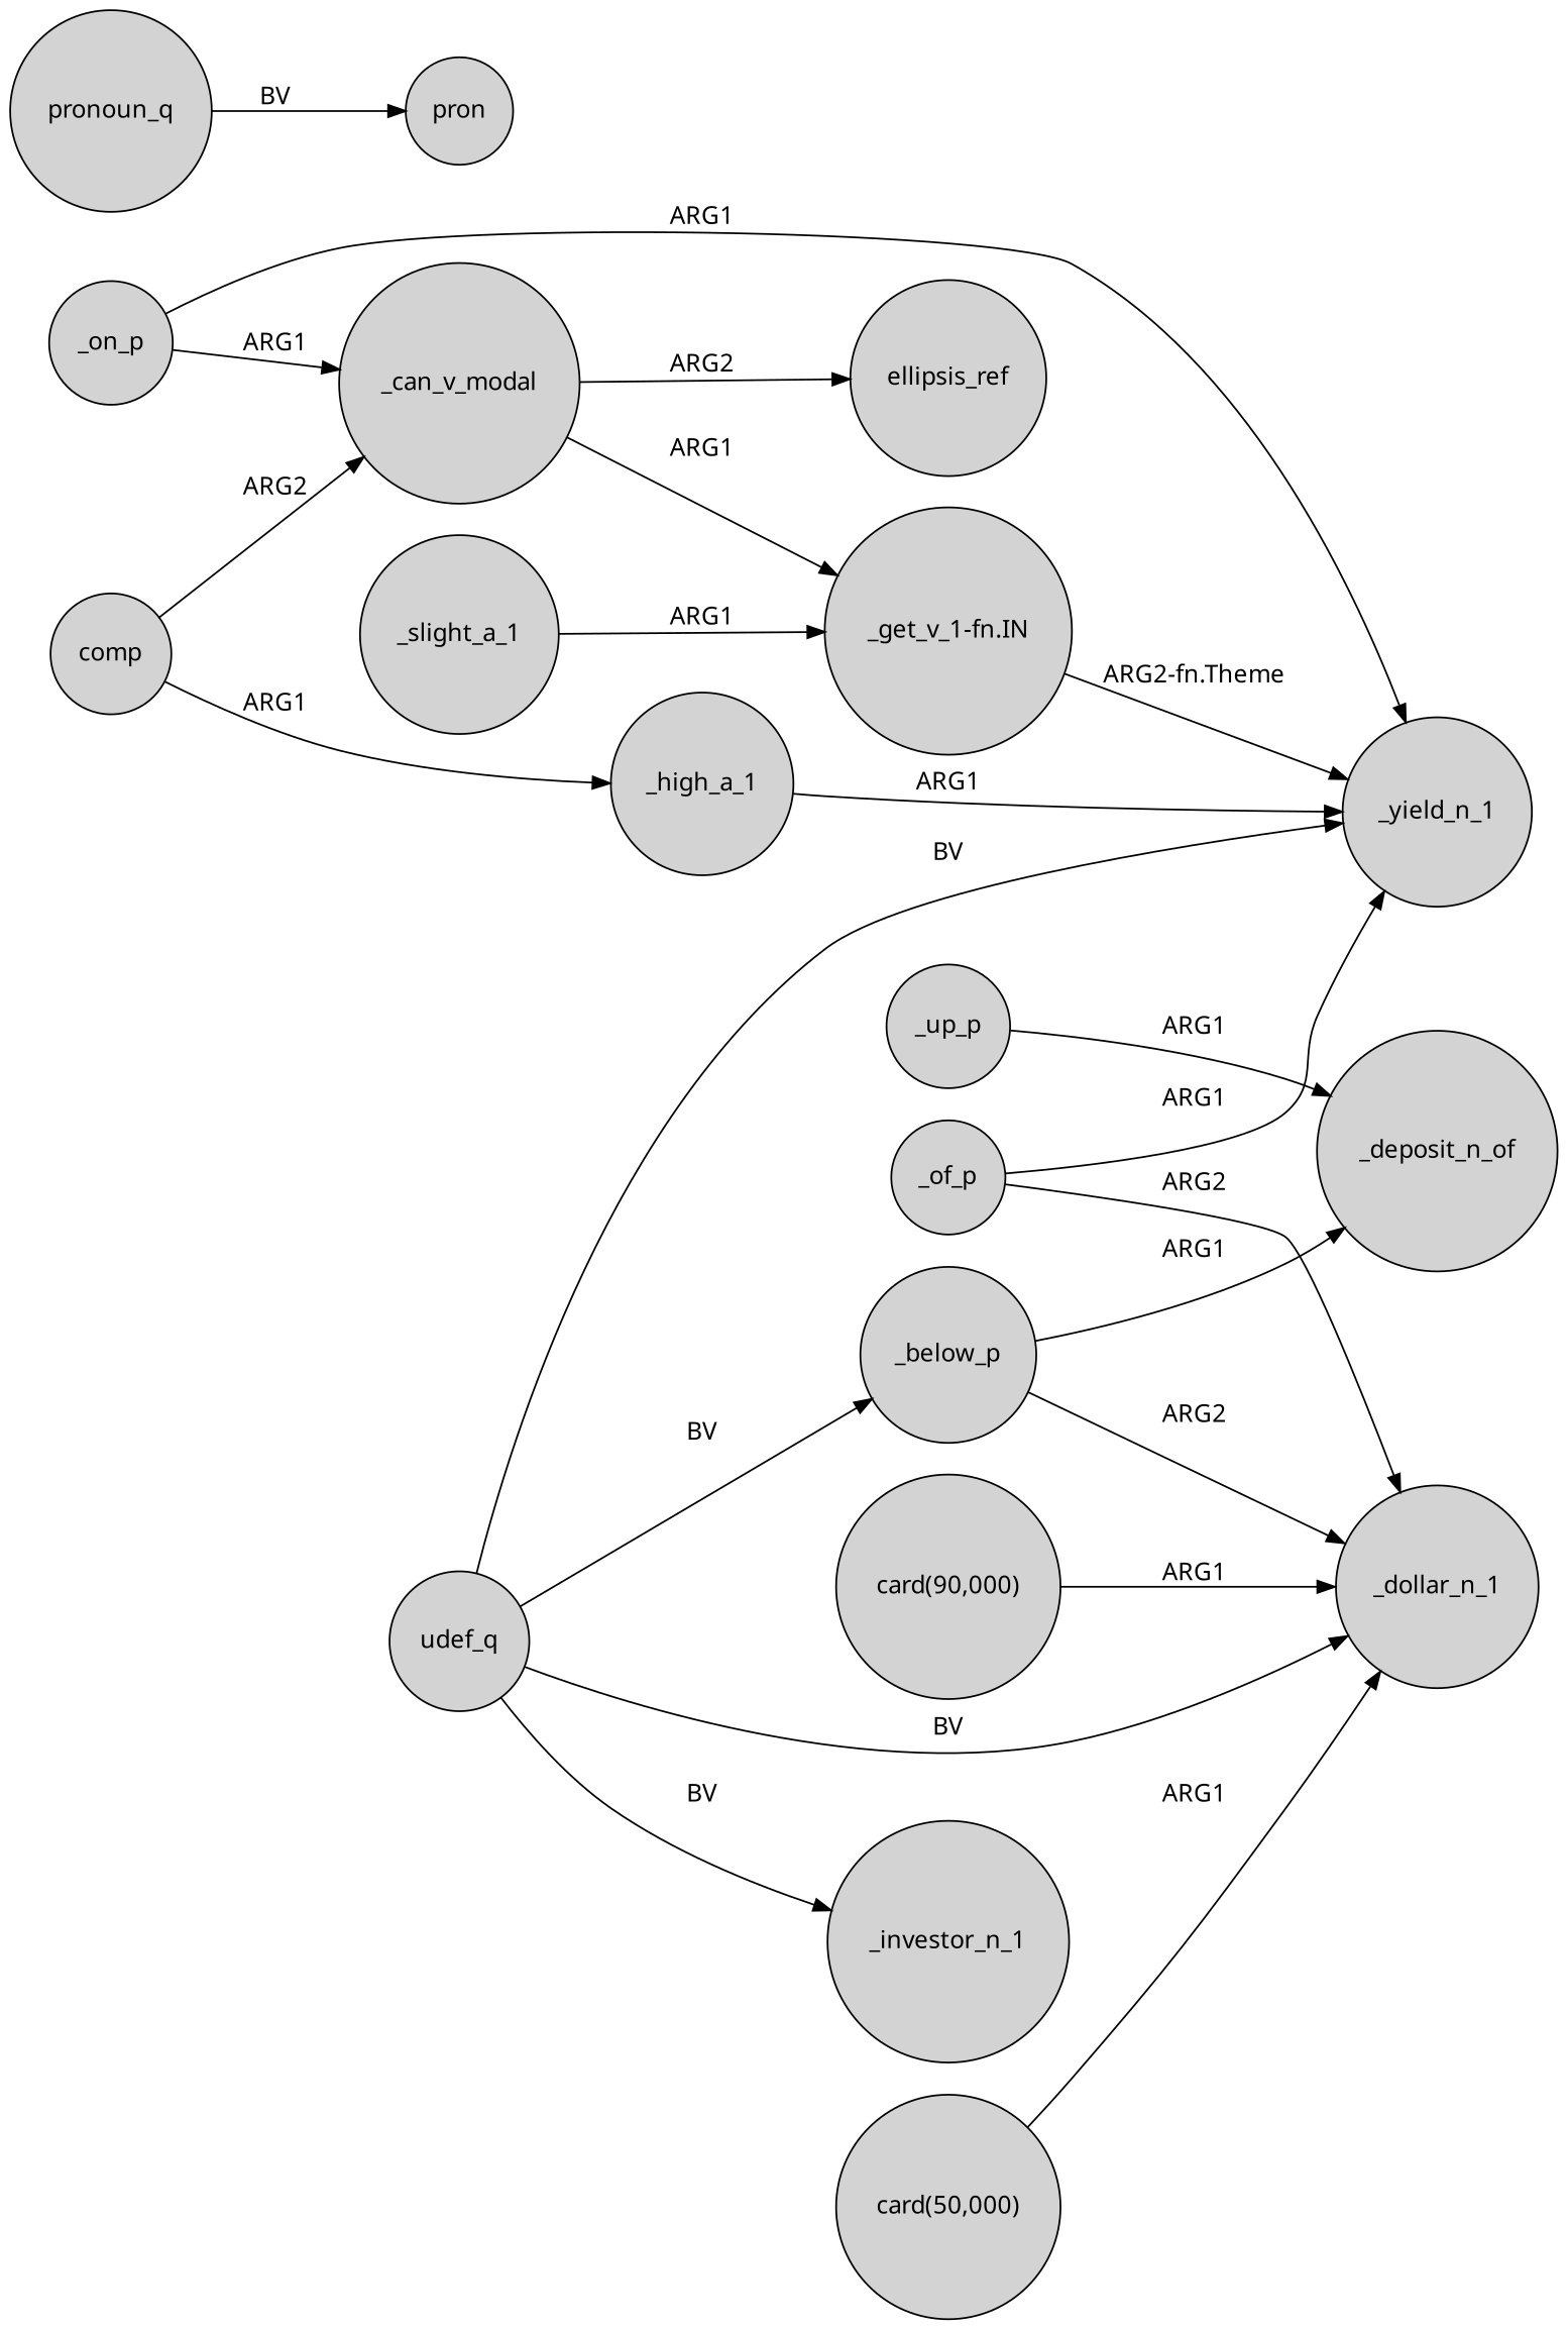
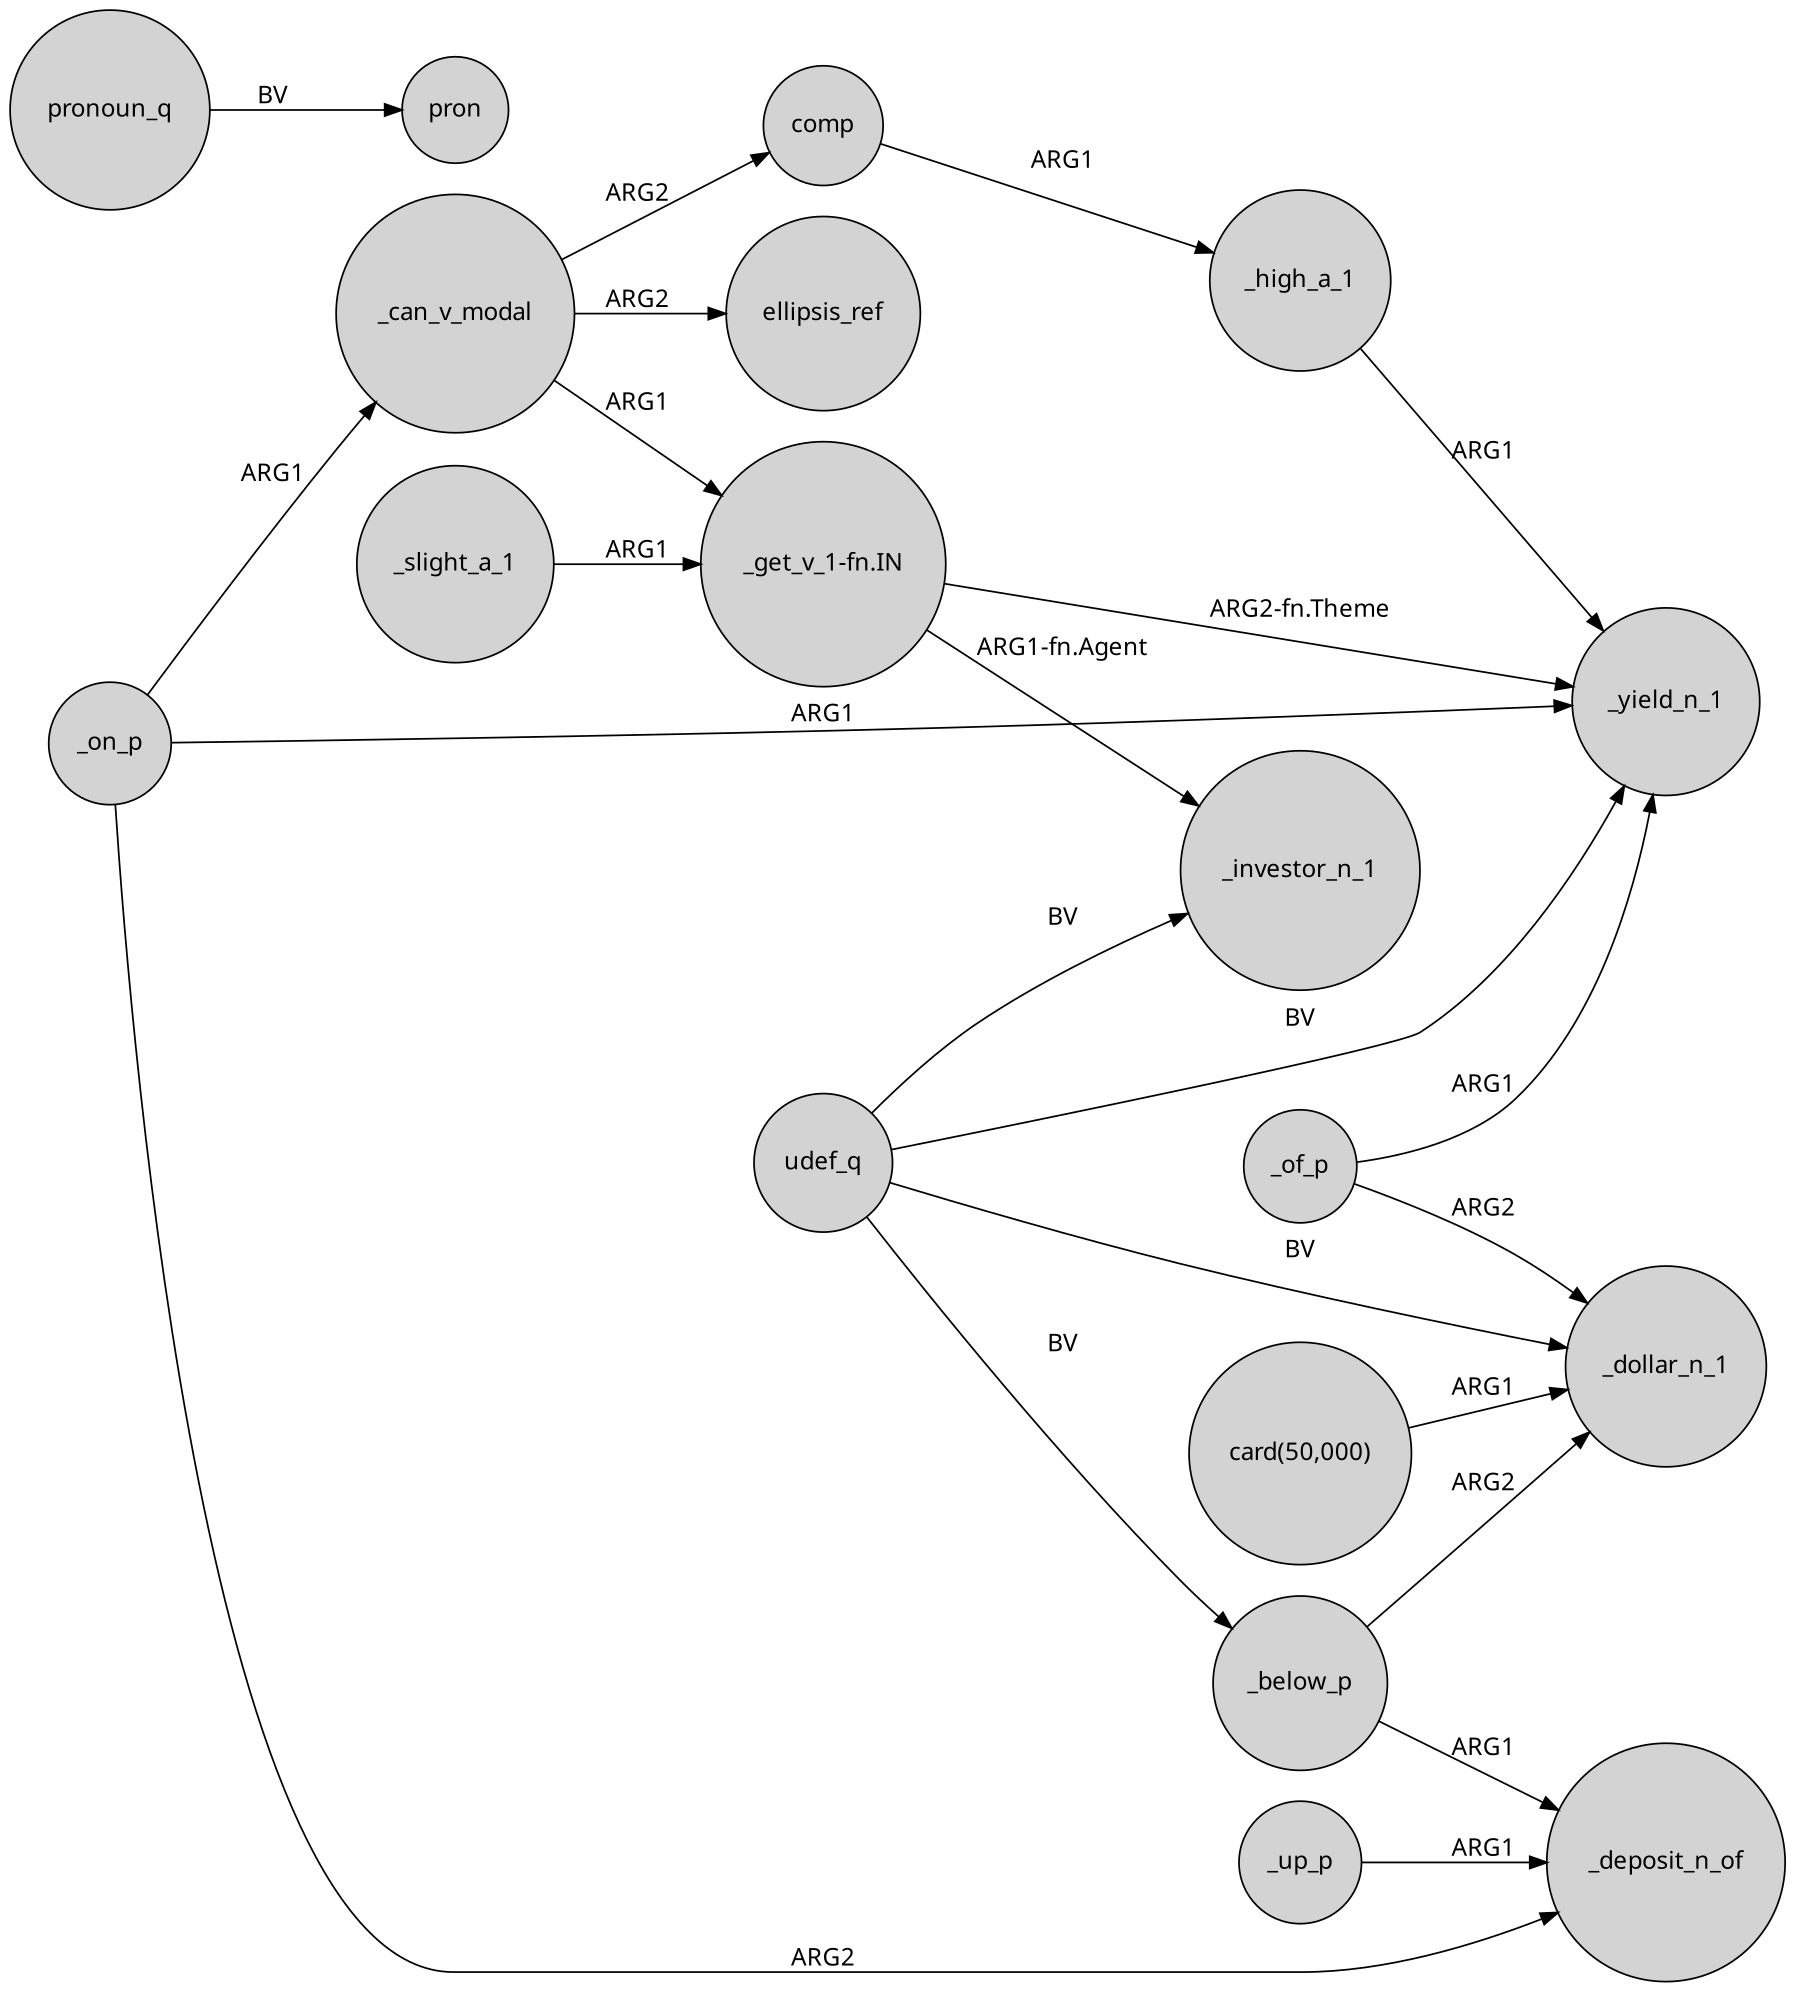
  digraph {
    fontname="Noto Sans"
    rankdir=LR
    node [fontname="Noto Sans" shape=circle style=filled]
    edge [fontname="Noto Sans"]
    _slight_a_1
    "_get_v_1-fn.IN"
    _investor_n_1
    _yield_n_1
    udef_q
    _dollar_n_1
    _below_p
    comp
    _can_v_modal
    _high_a_1
    ellipsis_ref
    _of_p
-   "card(90,000)"
    _on_p
    _deposit_n_of
    _up_p
    pronoun_q
    pron
    "card(50,000)"
    _slight_a_1 -> "_get_v_1-fn.IN" [label=ARG1]
+   "_get_v_1-fn.IN" -> _investor_n_1 [label="ARG1-fn.Agent"]
    "_get_v_1-fn.IN" -> _yield_n_1 [label="ARG2-fn.Theme"]
    udef_q -> _investor_n_1 [label=BV]
    udef_q -> _yield_n_1 [label=BV]
    udef_q -> _dollar_n_1 [label=BV]
    udef_q -> _below_p [label=BV]
    _below_p -> _dollar_n_1 [label=ARG2]
    _below_p -> _deposit_n_of [label=ARG1]
-   comp -> _can_v_modal [label=ARG2]
+   _can_v_modal -> comp [label=ARG2]
    comp -> _high_a_1 [label=ARG1]
    _can_v_modal -> "_get_v_1-fn.IN" [label=ARG1]
    _can_v_modal -> ellipsis_ref [label=ARG2]
    _high_a_1 -> _yield_n_1 [label=ARG1]
    _of_p -> _yield_n_1 [label=ARG1]
    _of_p -> _dollar_n_1 [label=ARG2]
-   "card(90,000)" -> _dollar_n_1 [label=ARG1]
    _on_p -> _yield_n_1 [label=ARG1]
    _on_p -> _can_v_modal [label=ARG1]
+   _on_p -> _deposit_n_of [label=ARG2]
    _up_p -> _deposit_n_of [label=ARG1]
    pronoun_q -> pron [label=BV]
    "card(50,000)" -> _dollar_n_1 [label=ARG1]
  }
